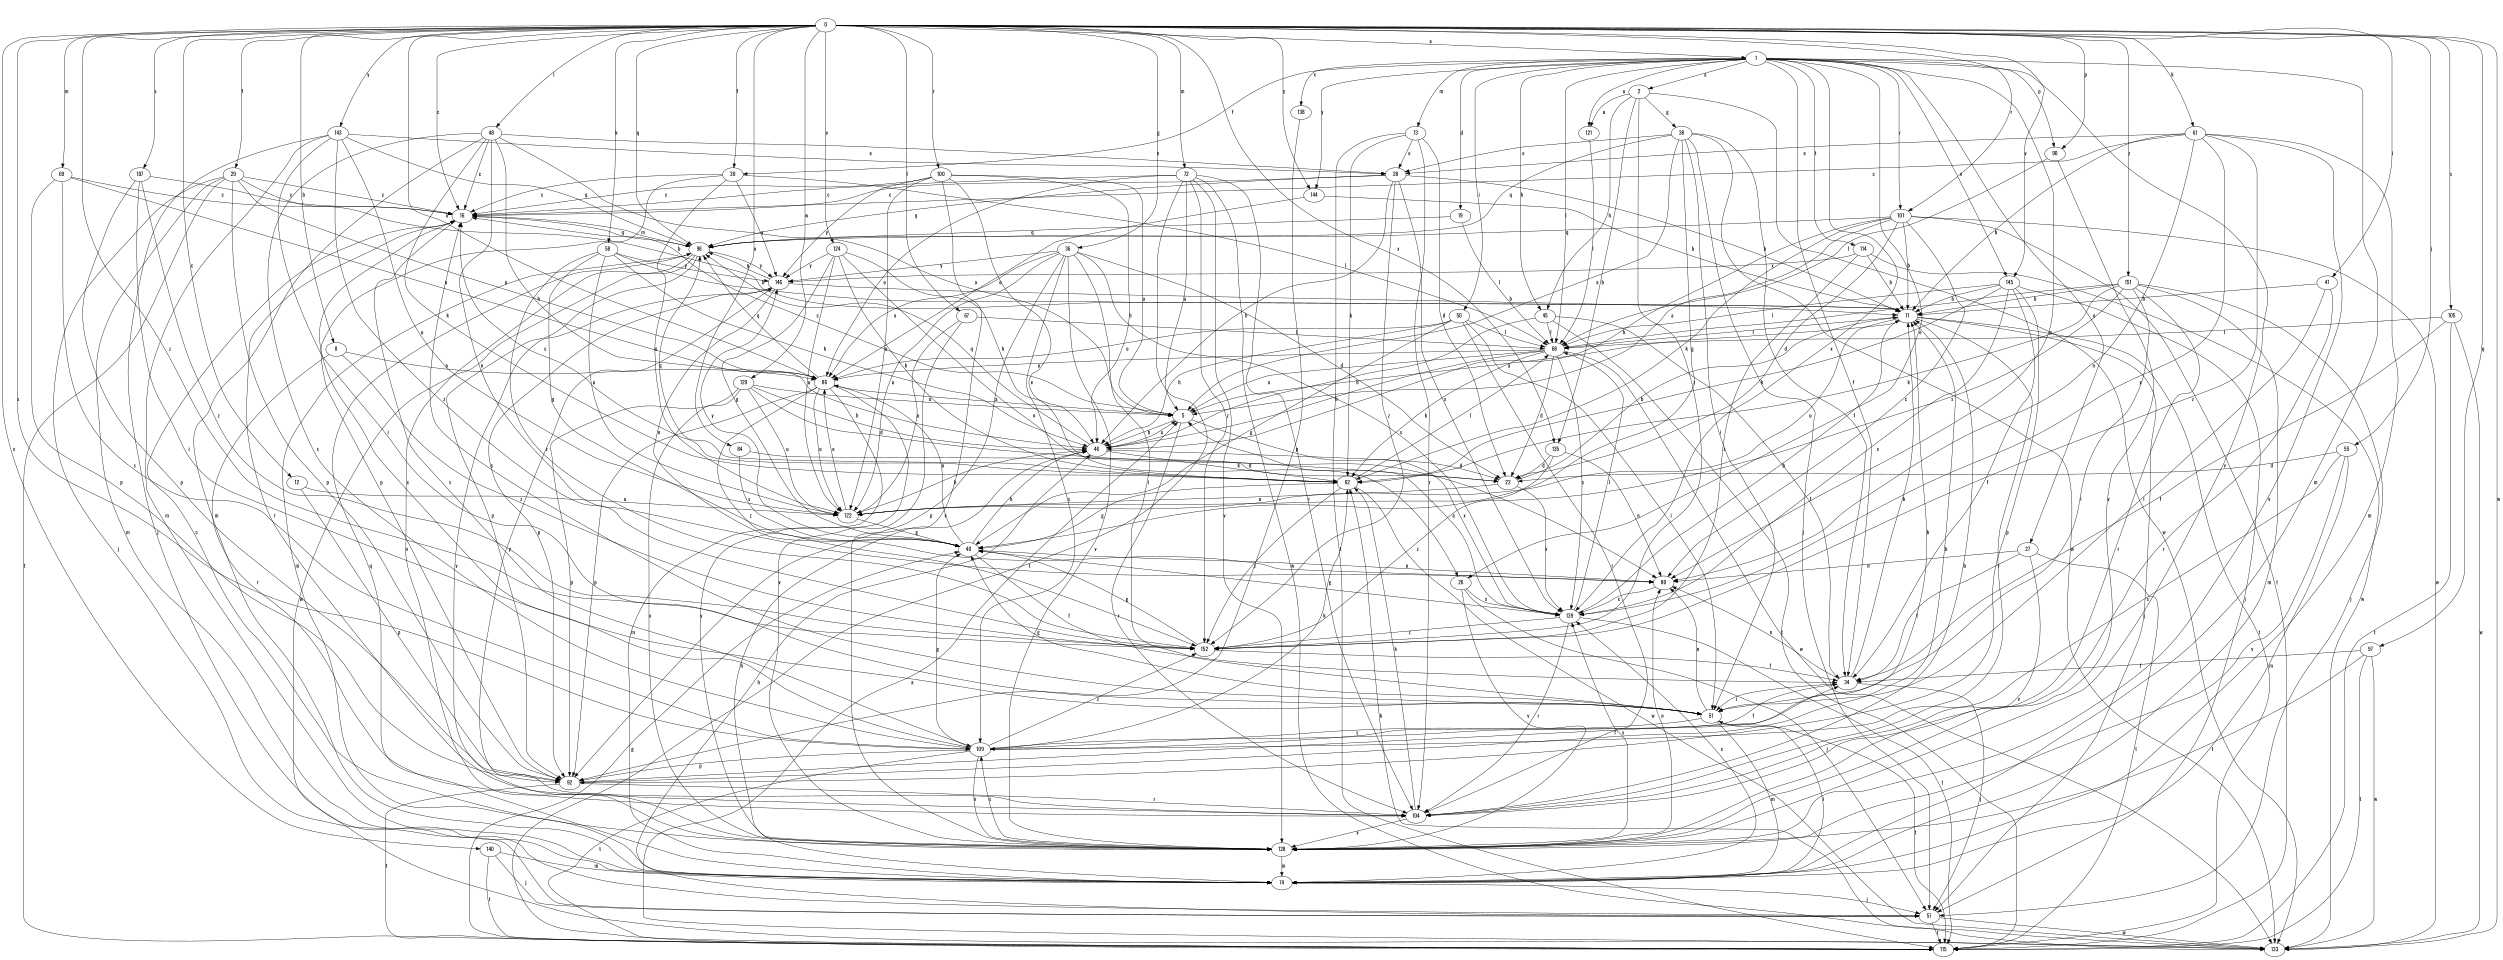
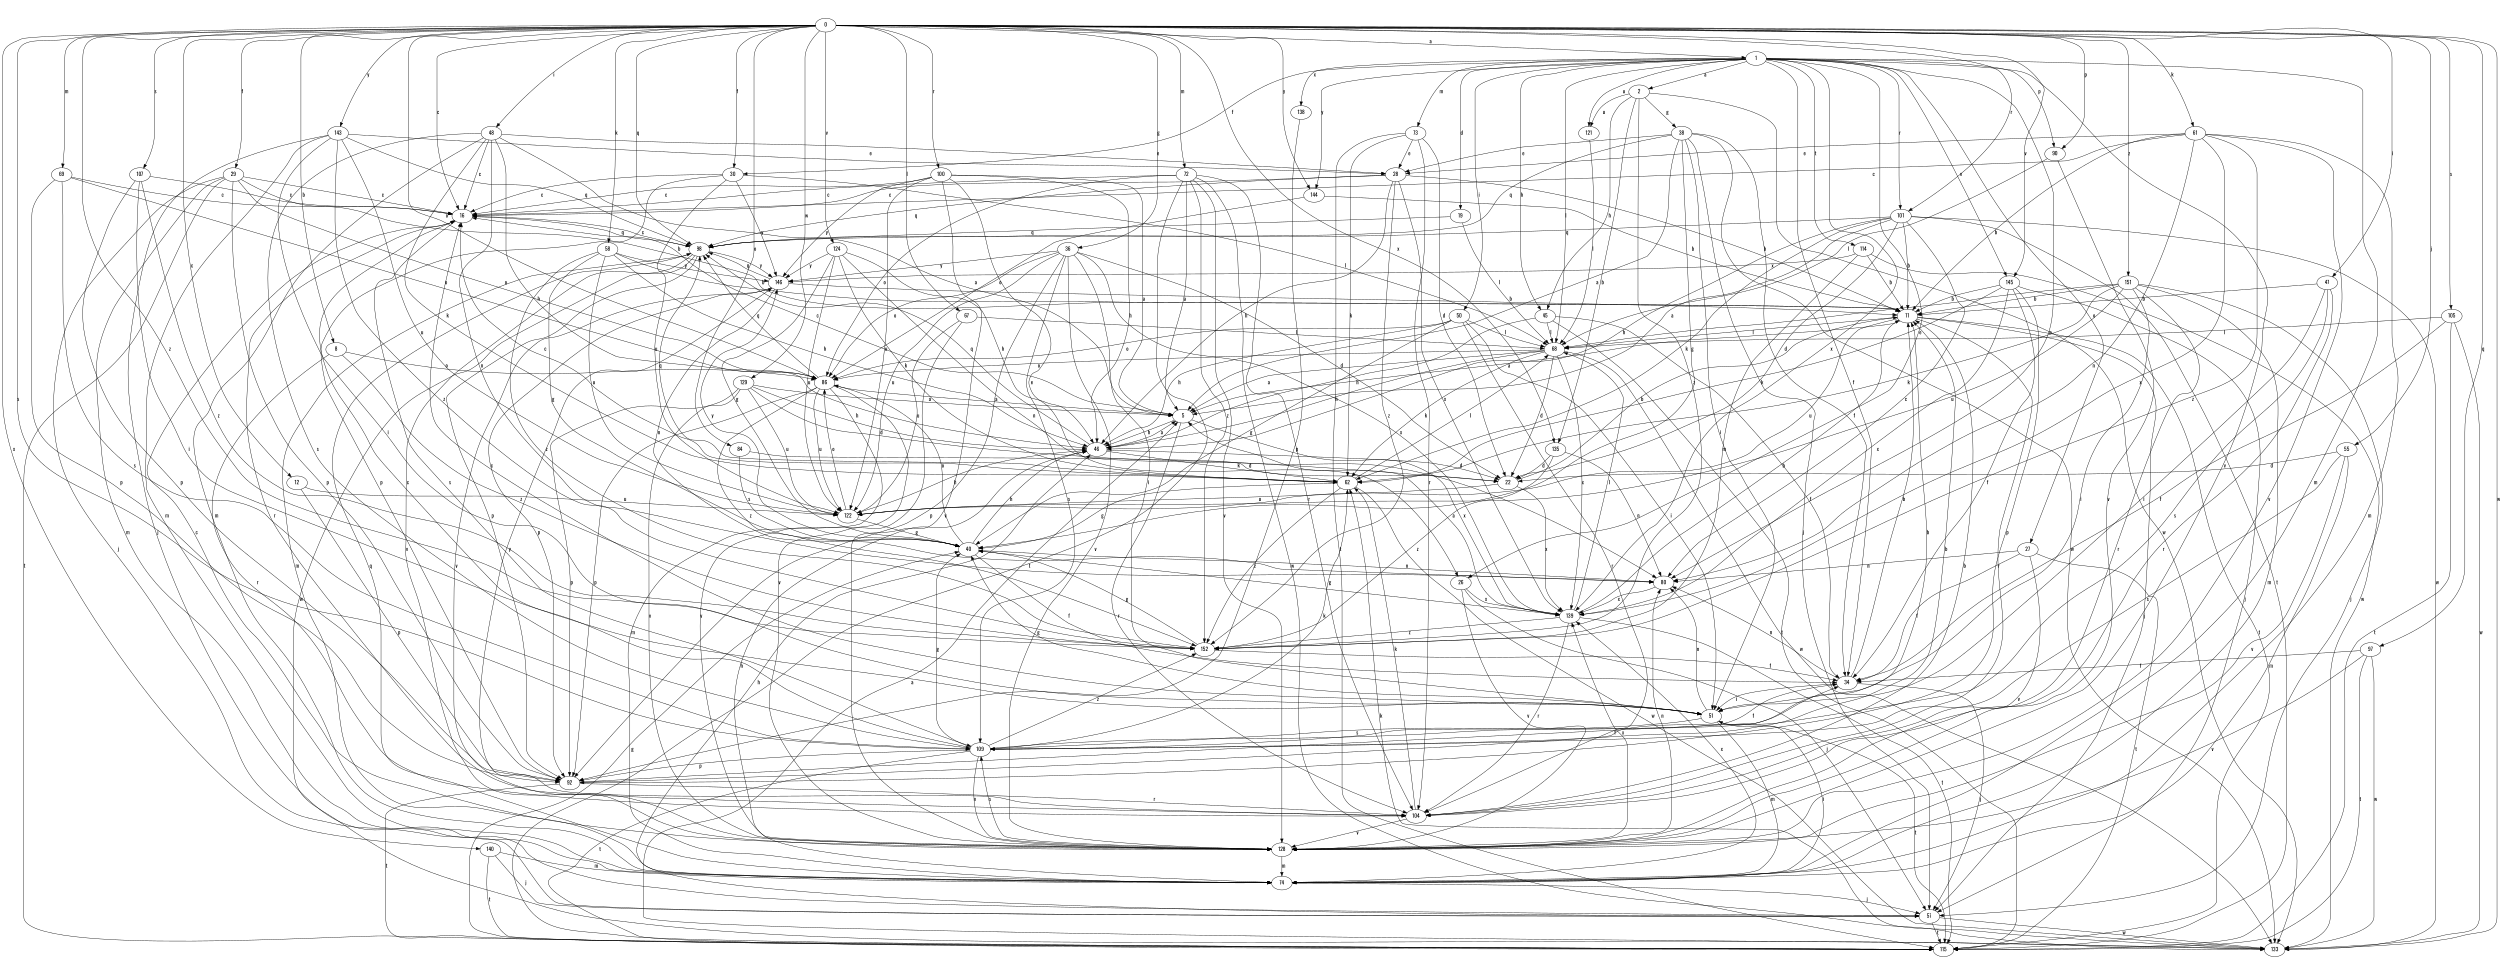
  strict digraph {
    fontname=Oswald
    node [fontname=Oswald]
    edge [fontname=Oswald]
    0
    1
    8
    12
    16
    29
    30
    36
    47
    48
    55
    58
    61
    67
    69
    72
    84
    86
    90
    97
    98
    100
    101
    105
    107
    109
    124
    n28 [label=145]
    129
    133
    135
    140
    143
    144
    151
    152
    26
    2
    19
    27
    34
    45
    50
    68
    73
    74
    80
    114
    121
    128
    138
    139
    104
    122
    92
    57
    11
    115
    146
    22
    51
    5
    46
    28
    62
    40
    38
    0 -> 1 [label=a]
    0 -> 8 [label=b]
    0 -> 12 [label=c]
    0 -> 16 [label=c]
    0 -> 29 [label=f]
    0 -> 30 [label=f]
    0 -> 36 [label=g]
    0 -> 47 [label=i]
    0 -> 48 [label=i]
    0 -> 55 [label=j]
    0 -> 58 [label=k]
    0 -> 61 [label=k]
    0 -> 67 [label=l]
    0 -> 69 [label=m]
    0 -> 72 [label=m]
    0 -> 84 [label=o]
    0 -> 86 [label=o]
    0 -> 90 [label=p]
    0 -> 97 [label=q]
    0 -> 98 [label=q]
    0 -> 100 [label=r]
    0 -> 101 [label=r]
    0 -> 105 [label=s]
    0 -> 107 [label=s]
    0 -> 109 [label=s]
    0 -> 124 [label=v]
    0 -> n28 [label=v]
    0 -> 129 [label=w]
    0 -> 133 [label=w]
    0 -> 135 [label=x]
    0 -> 140 [label=x]
    0 -> 143 [label=y]
    0 -> 144 [label=y]
    0 -> 151 [label=z]
    0 -> 152 [label=z]
    1 -> 30 [label=f]
    1 -> 90 [label=p]
    1 -> 101 [label=r]
    1 -> n28 [label=v]
    1 -> 144 [label=y]
    1 -> 26 [label=e]
    1 -> 2 [label=a]
    1 -> 19 [label=d]
    1 -> 27 [label=o]
    1 -> 34 [label=f]
    1 -> 45 [label=h]
    1 -> 50 [label=i]
    1 -> 68 [label=l]
    1 -> 73 [label=m]
    1 -> 74 [label=m]
    1 -> 80 [label=n]
    1 -> 114 [label=t]
    1 -> 121 [label=u]
    1 -> 128 [label=v]
    1 -> 138 [label=x]
    1 -> 139 [label=x]
    8 -> 86 [label=o]
    8 -> 152 [label=z]
    8 -> 104 [label=r]
    12 -> 122 [label=u]
    12 -> 92 [label=p]
    16 -> 98 [label=q]
    16 -> 109 [label=s]
    16 -> 104 [label=r]
    29 -> 16 [label=c]
    29 -> 86 [label=o]
    29 -> 74 [label=m]
    29 -> 92 [label=p]
    29 -> 57 [label=j]
    29 -> 11 [label=b]
    29 -> 115 [label=t]
    30 -> 16 [label=c]
    30 -> 68 [label=l]
    30 -> 122 [label=u]
    30 -> 92 [label=p]
    30 -> 146 [label=y]
    36 -> 86 [label=o]
    36 -> 109 [label=s]
    36 -> 128 [label=v]
    36 -> 139 [label=x]
    36 -> 122 [label=u]
    36 -> 92 [label=p]
    36 -> 146 [label=y]
    36 -> 22 [label=d]
    36 -> 51 [label=i]
+   47 -> 109 [label=s]
    47 -> 104 [label=r]
    47 -> 11 [label=b]
    47 -> 51 [label=i]
    48 -> 16 [label=c]
    48 -> 109 [label=s]
    48 -> 74 [label=m]
    48 -> 80 [label=n]
    48 -> 5 [label=a]
    48 -> 46 [label=h]
    48 -> 28 [label=e]
    48 -> 62 [label=k]
    55 -> 109 [label=s]
    55 -> 74 [label=m]
    55 -> 128 [label=v]
    55 -> 22 [label=d]
    58 -> 152 [label=z]
    58 -> 122 [label=u]
    58 -> 11 [label=b]
    58 -> 146 [label=y]
    58 -> 46 [label=h]
    58 -> 40 [label=g]
    61 -> 16 [label=c]
    61 -> 152 [label=z]
    61 -> 74 [label=m]
    61 -> 80 [label=n]
    61 -> 128 [label=v]
    61 -> 139 [label=x]
    61 -> 11 [label=b]
    61 -> 28 [label=e]
    67 -> 68 [label=l]
    67 -> 128 [label=v]
    67 -> 122 [label=u]
    69 -> 16 [label=c]
    69 -> 86 [label=o]
    69 -> 109 [label=s]
    69 -> 92 [label=p]
    72 -> 16 [label=c]
    72 -> 86 [label=o]
    72 -> 133 [label=w]
    72 -> 152 [label=z]
    72 -> 128 [label=v]
    72 -> 104 [label=r]
    72 -> 115 [label=t]
    72 -> 5 [label=a]
    84 -> 22 [label=d]
    84 -> 40 [label=s]
    86 -> 98 [label=q]
    86 -> 152 [label=z]
    86 -> 74 [label=m]
    86 -> 128 [label=v]
    86 -> 122 [label=u]
    86 -> 92 [label=p]
    86 -> 5 [label=a]
    90 -> 68 [label=l]
    90 -> 128 [label=v]
    97 -> 133 [label=w]
    97 -> 34 [label=f]
-   97 -> 128 [label=t]
+   97 -> 128 [label=v]
    97 -> 115 [label=t]
-   98 -> 16 [label=m]
+   98 -> 16 [label=c]
    98 -> 133 [label=w]
    98 -> 74 [label=m]
    98 -> 128 [label=v]
    98 -> 92 [label=p]
    98 -> 146 [label=y]
    100 -> 16 [label=c]
    100 -> 26 [label=e]
    100 -> 128 [label=v]
    100 -> 122 [label=u]
    100 -> 146 [label=y]
    100 -> 5 [label=a]
    100 -> 46 [label=h]
    101 -> 98 [label=q]
    101 -> 133 [label=w]
    101 -> 80 [label=c]
    101 -> 11 [label=b]
    101 -> 115 [label=t]
    101 -> 22 [label=d]
    101 -> 5 [label=a]
    101 -> 46 [label=h]
    101 -> 62 [label=k]
    105 -> 133 [label=w]
    105 -> 34 [label=f]
    105 -> 68 [label=l]
    105 -> 115 [label=t]
    107 -> 16 [label=c]
    107 -> 152 [label=z]
    107 -> 92 [label=p]
    107 -> 51 [label=i]
    109 -> 16 [label=c]
    109 -> 152 [label=z]
    109 -> 34 [label=f]
    109 -> 128 [label=v]
    109 -> 92 [label=p]
    109 -> 11 [label=b]
    109 -> 115 [label=t]
    109 -> 62 [label=k]
    109 -> 40 [label=g]
    124 -> 80 [label=n]
    124 -> 122 [label=u]
    124 -> 146 [label=y]
    124 -> 46 [label=h]
    124 -> 62 [label=k]
    124 -> 40 [label=g]
    n28 -> 34 [label=f]
-   n28 -> 68 [label=l]
    n28 -> 139 [label=x]
    n28 -> 92 [label=p]
    n28 -> 57 [label=j]
    n28 -> 11 [label=b]
    n28 -> 62 [label=k]
    129 -> 128 [label=v]
    129 -> 122 [label=u]
    129 -> 92 [label=p]
    129 -> 22 [label=d]
    129 -> 5 [label=a]
    129 -> 46 [label=h]
    133 -> 5 [label=a]
    133 -> 62 [label=k]
    135 -> 152 [label=z]
    135 -> 80 [label=n]
    135 -> 22 [label=d]
    140 -> 74 [label=m]
    140 -> 57 [label=j]
    140 -> 115 [label=t]
    143 -> 98 [label=q]
    143 -> 152 [label=z]
    143 -> 74 [label=m]
    143 -> 122 [label=u]
    143 -> 57 [label=j]
    143 -> 51 [label=i]
    143 -> 28 [label=e]
    144 -> 86 [label=o]
    144 -> 11 [label=b]
    151 -> 68 [label=l]
    151 -> 74 [label=m]
    151 -> 104 [label=r]
-   151 -> 122 [label=s]
+   151 -> 122 [label=u]
    151 -> 57 [label=j]
    151 -> 11 [label=b]
    151 -> 51 [label=i]
    151 -> 62 [label=k]
    152 -> 34 [label=f]
    152 -> 40 [label=g]
    26 -> 128 [label=v]
    26 -> 139 [label=x]
    26 -> 57 [label=j]
    2 -> 133 [label=w]
    2 -> 135 [label=b]
    2 -> 152 [label=z]
    2 -> 45 [label=h]
    2 -> 121 [label=u]
    2 -> 38 [label=g]
    19 -> 98 [label=q]
    19 -> 68 [label=l]
    27 -> 34 [label=f]
    27 -> 80 [label=n]
    27 -> 128 [label=v]
    27 -> 115 [label=t]
    34 -> 80 [label=n]
    34 -> 57 [label=j]
    34 -> 11 [label=b]
    34 -> 51 [label=i]
    45 -> 34 [label=f]
    45 -> 68 [label=l]
    45 -> 115 [label=t]
    45 -> 46 [label=h]
    50 -> 86 [label=o]
    50 -> 68 [label=l]
    50 -> 104 [label=r]
    50 -> 51 [label=i]
    50 -> 46 [label=h]
    50 -> 40 [label=g]
    68 -> 86 [label=o]
    68 -> 133 [label=w]
    68 -> 139 [label=x]
    68 -> 22 [label=d]
    68 -> 5 [label=a]
    68 -> 46 [label=h]
    68 -> 62 [label=k]
    73 -> 104 [label=r]
    73 -> 115 [label=t]
    73 -> 22 [label=d]
    73 -> 28 [label=e]
    73 -> 62 [label=k]
    74 -> 98 [label=q]
    74 -> 139 [label=x]
    74 -> 57 [label=j]
    74 -> 51 [label=i]
    74 -> 46 [label=h]
    80 -> 139 [label=x]
    114 -> 133 [label=w]
-   114 -> 152 [label=z]
+   114 -> 152 [label=m]
    114 -> 11 [label=b]
    114 -> 146 [label=x]
    121 -> 68 [label=l]
    128 -> 16 [label=c]
    128 -> 109 [label=s]
    128 -> 74 [label=m]
    128 -> 80 [label=n]
    128 -> 139 [label=x]
    138 -> 92 [label=p]
    139 -> 152 [label=z]
    139 -> 68 [label=l]
    139 -> 104 [label=r]
    139 -> 11 [label=b]
    139 -> 115 [label=t]
    139 -> 5 [label=a]
    139 -> 40 [label=g]
    104 -> 128 [label=v]
    104 -> 11 [label=b]
    104 -> 146 [label=y]
    104 -> 62 [label=k]
    122 -> 86 [label=o]
    122 -> 46 [label=h]
    122 -> 40 [label=g]
    92 -> 34 [label=f]
    92 -> 104 [label=r]
    92 -> 11 [label=b]
    92 -> 115 [label=t]
    57 -> 133 [label=w]
    57 -> 115 [label=t]
    57 -> 46 [label=h]
    11 -> 68 [label=l]
    11 -> 104 [label=r]
    11 -> 122 [label=u]
    11 -> 57 [label=j]
    11 -> 115 [label=t]
    11 -> 5 [label=a]
    115 -> 40 [label=g]
    146 -> 98 [label=q]
    146 -> 80 [label=n]
    146 -> 128 [label=v]
    146 -> 92 [label=p]
    146 -> 11 [label=b]
    22 -> 139 [label=x]
    22 -> 122 [label=u]
    22 -> 11 [label=b]
    51 -> 16 [label=c]
    51 -> 109 [label=s]
    51 -> 74 [label=m]
    51 -> 80 [label=n]
    51 -> 115 [label=t]
    51 -> 40 [label=g]
    5 -> 16 [label=c]
    5 -> 139 [label=x]
    5 -> 104 [label=r]
    5 -> 46 [label=h]
    46 -> 98 [label=q]
    46 -> 22 [label=d]
    46 -> 5 [label=a]
    46 -> 62 [label=k]
    28 -> 16 [label=c]
    28 -> 98 [label=q]
    28 -> 152 [label=z]
    28 -> 139 [label=x]
    28 -> 11 [label=b]
    28 -> 46 [label=h]
    62 -> 16 [label=c]
    62 -> 98 [label=q]
    62 -> 133 [label=w]
    62 -> 152 [label=z]
    62 -> 68 [label=l]
    62 -> 40 [label=g]
    40 -> 86 [label=o]
    40 -> 34 [label=f]
    40 -> 80 [label=n]
    40 -> 146 [label=y]
    40 -> 46 [label=h]
    38 -> 98 [label=q]
    38 -> 133 [label=w]
    38 -> 34 [label=f]
    38 -> 57 [label=j]
    38 -> 51 [label=i]
    38 -> 5 [label=a]
    38 -> 28 [label=e]
    38 -> 40 [label=g]
  }
